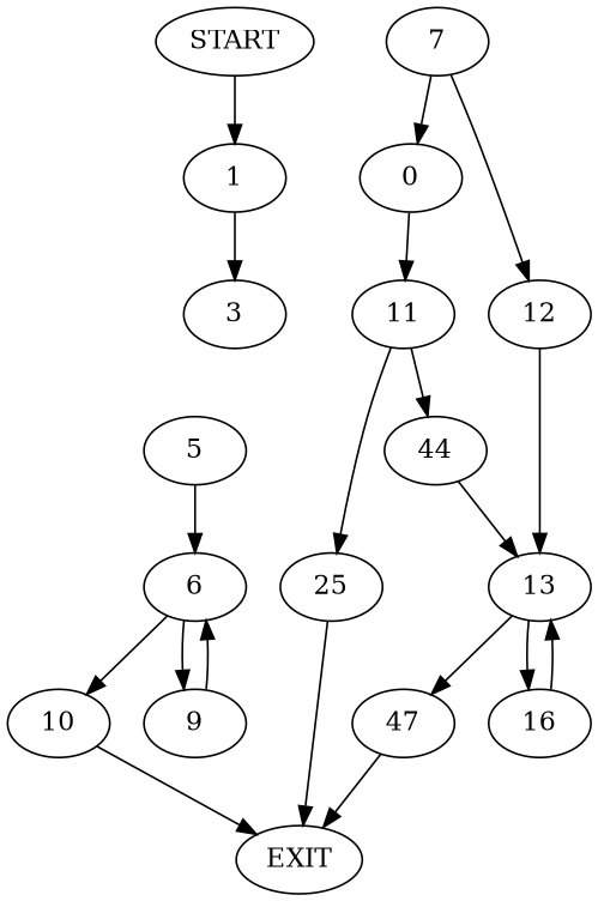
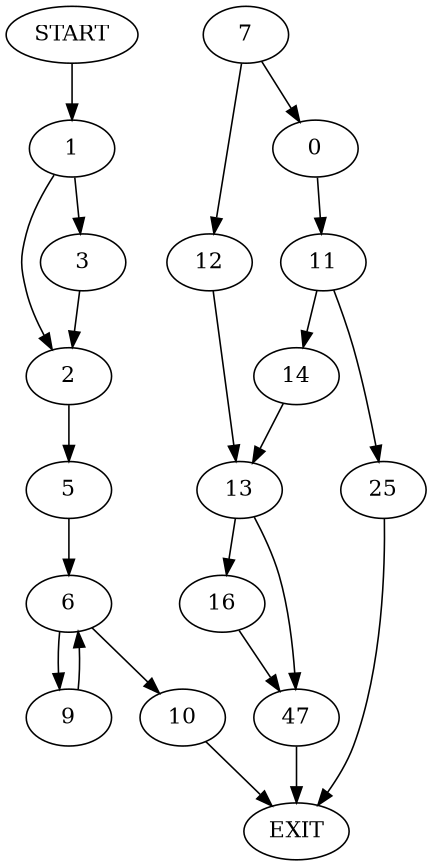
  digraph {
    n1 [label=START]
    1
+   2
    3
    n5 [label=EXIT]
    5
    6
    n8 [label=0]
    7
    12
    11
    9
    10
    13
-   14 [label=44]
+   14
    n16 [label=25]
    16
    n18 [label=47]
    n1 -> 1
+   1 -> 2
    1 -> 3
+   2 -> 5
+   3 -> 2
    5 -> 6
    6 -> 9
    6 -> 10
    n8 -> 11
    7 -> n8
    7 -> 12
    12 -> 13
    11 -> 14
    11 -> n16
    9 -> 6
    10 -> n5
    13 -> 16
    13 -> n18
    14 -> 13
    n16 -> n5
-   16 -> 13
+   16 -> n18
    n18 -> n5
  }
